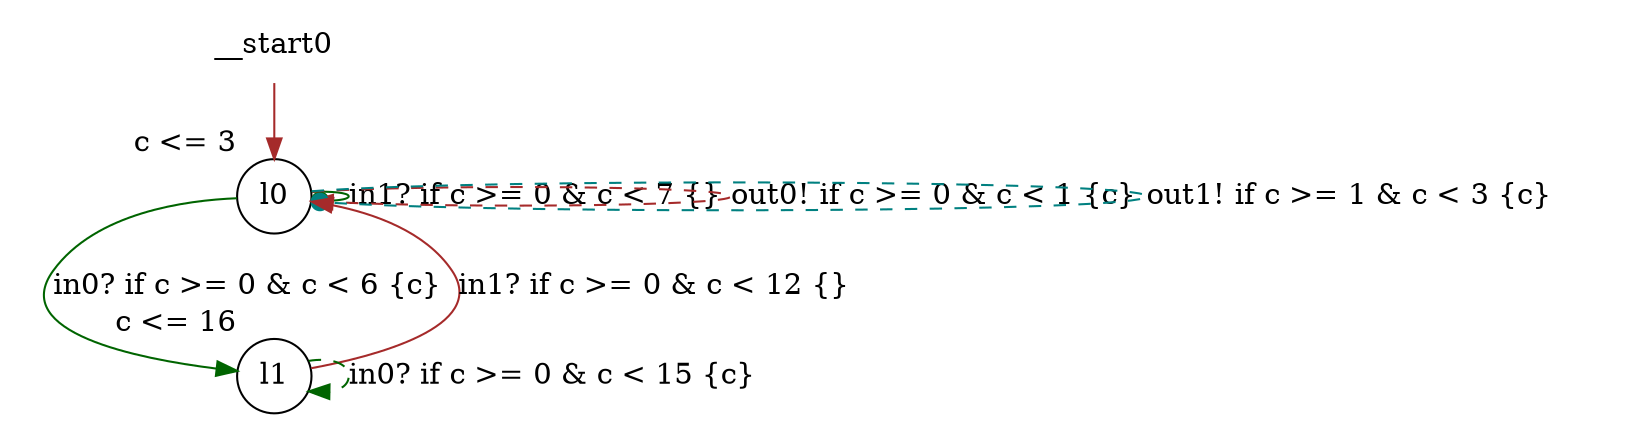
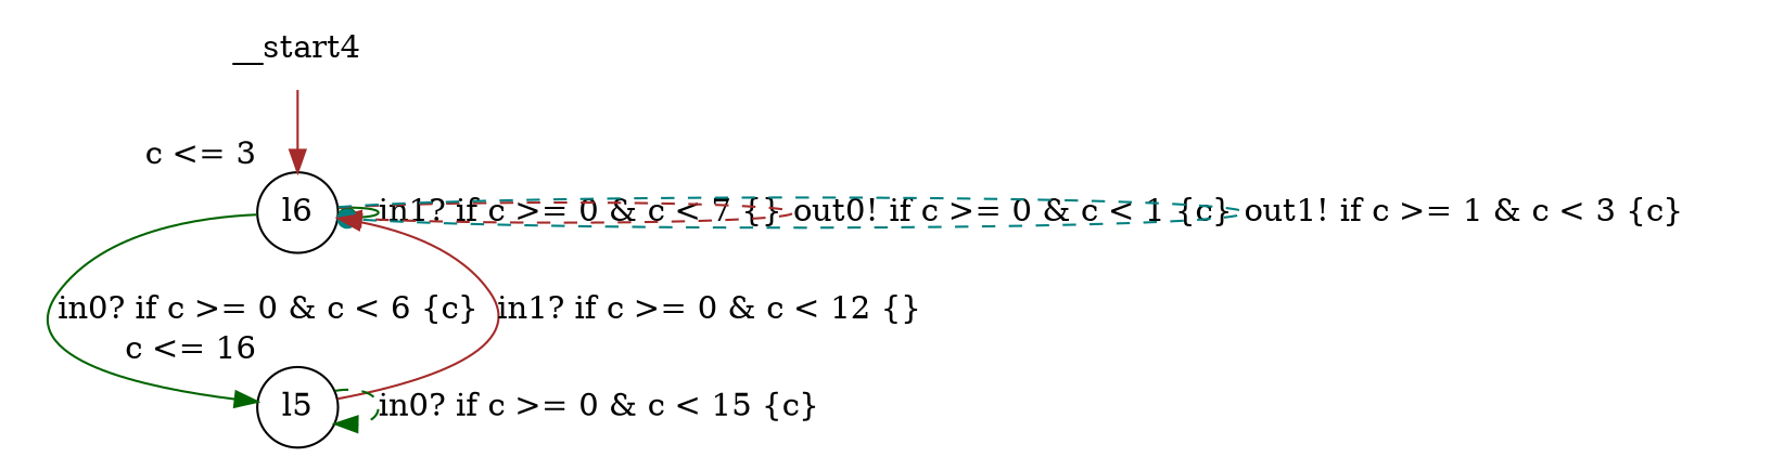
  digraph {
    node [shape=circle margin=0]
    edge [arrowhead=normal color=brown style=solid]
-   __start0 [shape=none margin=""]
-   n2 [label=l0 xlabel="c <= 3"]
-   n3 [label=l1 xlabel="c <= 16"]
+   __start0 [shape=none label=__start4 margin=""]
+   n2 [label=l6 xlabel="c <= 3"]
+   n3 [label=l5 xlabel="c <= 16"]
    __start0 -> n2
    n2 -> n2 [arrowhead=odot color=darkgreen label="in1? if c >= 0 & c < 7 {} "]
    n2 -> n2 [label="out0! if c >= 0 & c < 1 {c} " style=dashed]
    n2 -> n2 [arrowhead=dot color=teal label="out1! if c >= 1 & c < 3 {c} " style=dashed]
    n2 -> n3 [color=darkgreen label="in0? if c >= 0 & c < 6 {c} "]
    n3 -> n2 [label="in1? if c >= 0 & c < 12 {} "]
    n3 -> n3 [color=darkgreen label="in0? if c >= 0 & c < 15 {c} " style=dashed]
  }
